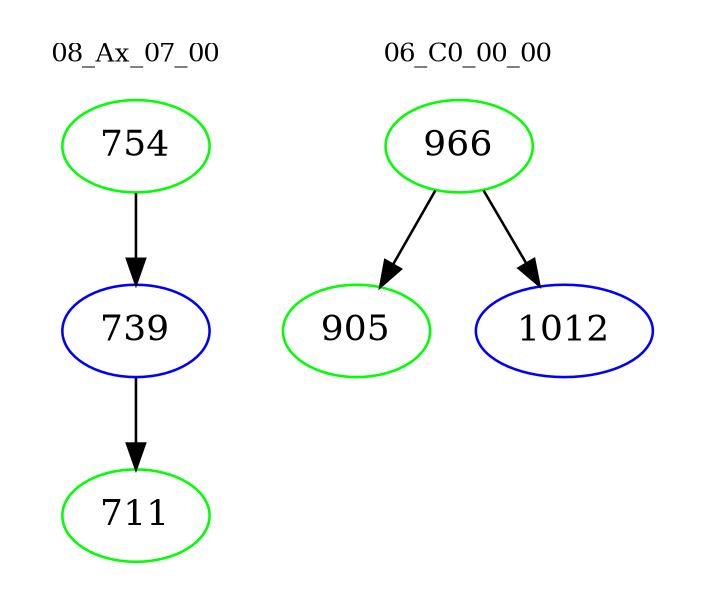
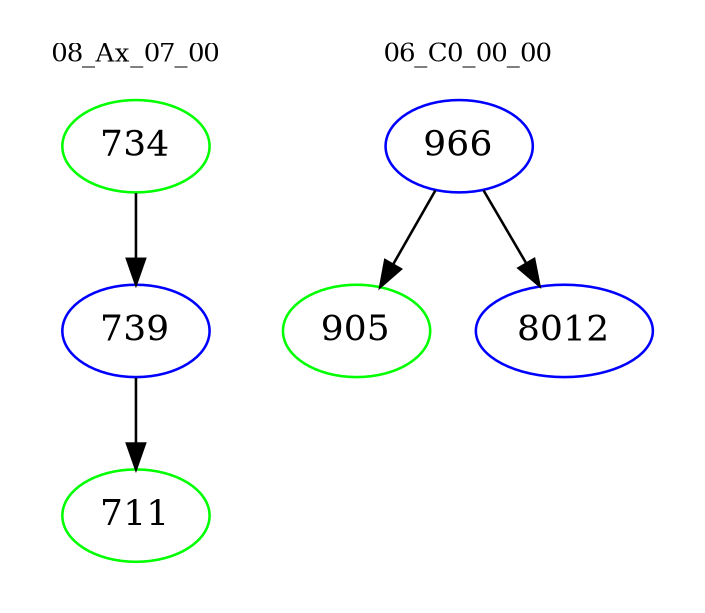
  digraph {
    node [color=green]
    edge [color=black]
-   n1 [label=754]
+   n1 [label=734]
    n2 [label=711]
    n3 [color=blue label=739]
-   n4 [label=966]
+   n4 [color=blue label=966]
    n5 [label=905]
-   n6 [color=blue label=1012]
+   n6 [color=blue label=8012]
    subgraph cluster_1 {
      color=white
      fontsize=10
      label="08_Ax_07_00"
      n1
      n2
      n3
    }
    subgraph cluster_2 {
      color=white
      fontsize=10
      label="06_C0_00_00"
      n4
      n5
      n6
    }
    n1 -> n3
    n3 -> n2
    n4 -> n5
    n4 -> n6
  }
